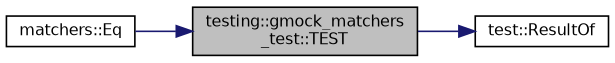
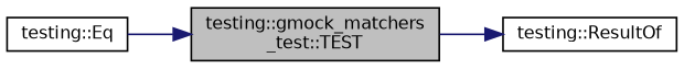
  digraph {
    rankdir=LR
    node [color=black fillcolor=white fontname=Helvetica fontsize=10 shape=record style=filled]
    edge [color=midnightblue fontname=Helvetica fontsize=10 labelfontname=Helvetica labelfontsize=10 style=solid]
    n1 [fillcolor=grey75 fontcolor=black height=0.2 label="testing::gmock_matchers\l_test::TEST" width=0.4]
-   n2 [height=0.2 label="test::ResultOf" width=0.4]
-   n3 [height=0.2 label="matchers::Eq" width=0.4]
+   n2 [height=0.2 label="testing::ResultOf" width=0.4]
+   n3 [height=0.2 label="testing::Eq" width=0.4]
    n1 -> n2
    n3 -> n1
  }
